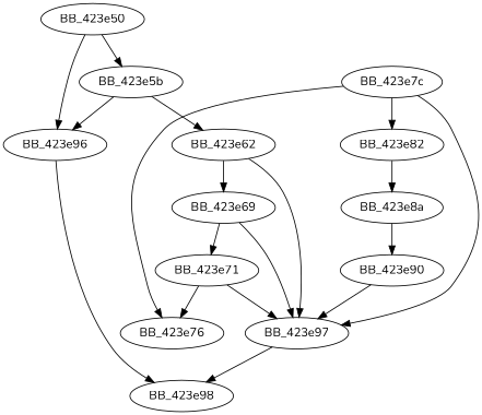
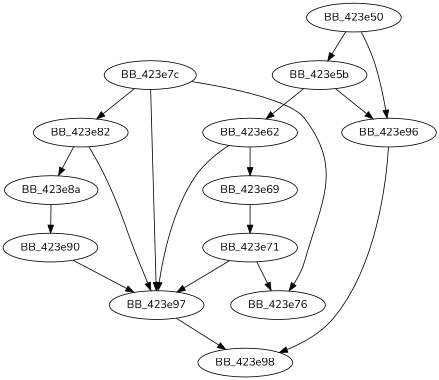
  digraph {
    fontname=Nunito
    node [fontname=Nunito]
    edge [fontname=Nunito]
    BB_423e50
    BB_423e5b
    BB_423e96
    BB_423e62
    BB_423e98
    BB_423e69
    n7 [label=BB_423e97]
    BB_423e71
    BB_423e76
    BB_423e7c
    BB_423e82
    BB_423e8a
    BB_423e90
    BB_423e50 -> BB_423e5b
    BB_423e50 -> BB_423e96
    BB_423e5b -> BB_423e96
    BB_423e5b -> BB_423e62
    BB_423e96 -> BB_423e98
    BB_423e62 -> BB_423e69
    BB_423e62 -> n7
    BB_423e69 -> BB_423e71
    n7 -> BB_423e98
    BB_423e71 -> n7
    BB_423e71 -> BB_423e76
    BB_423e7c -> n7
    BB_423e7c -> BB_423e76
    BB_423e7c -> BB_423e82
-   BB_423e69 -> n7
+   BB_423e82 -> n7
    BB_423e82 -> BB_423e8a
    BB_423e8a -> BB_423e90
    BB_423e90 -> n7
  }
